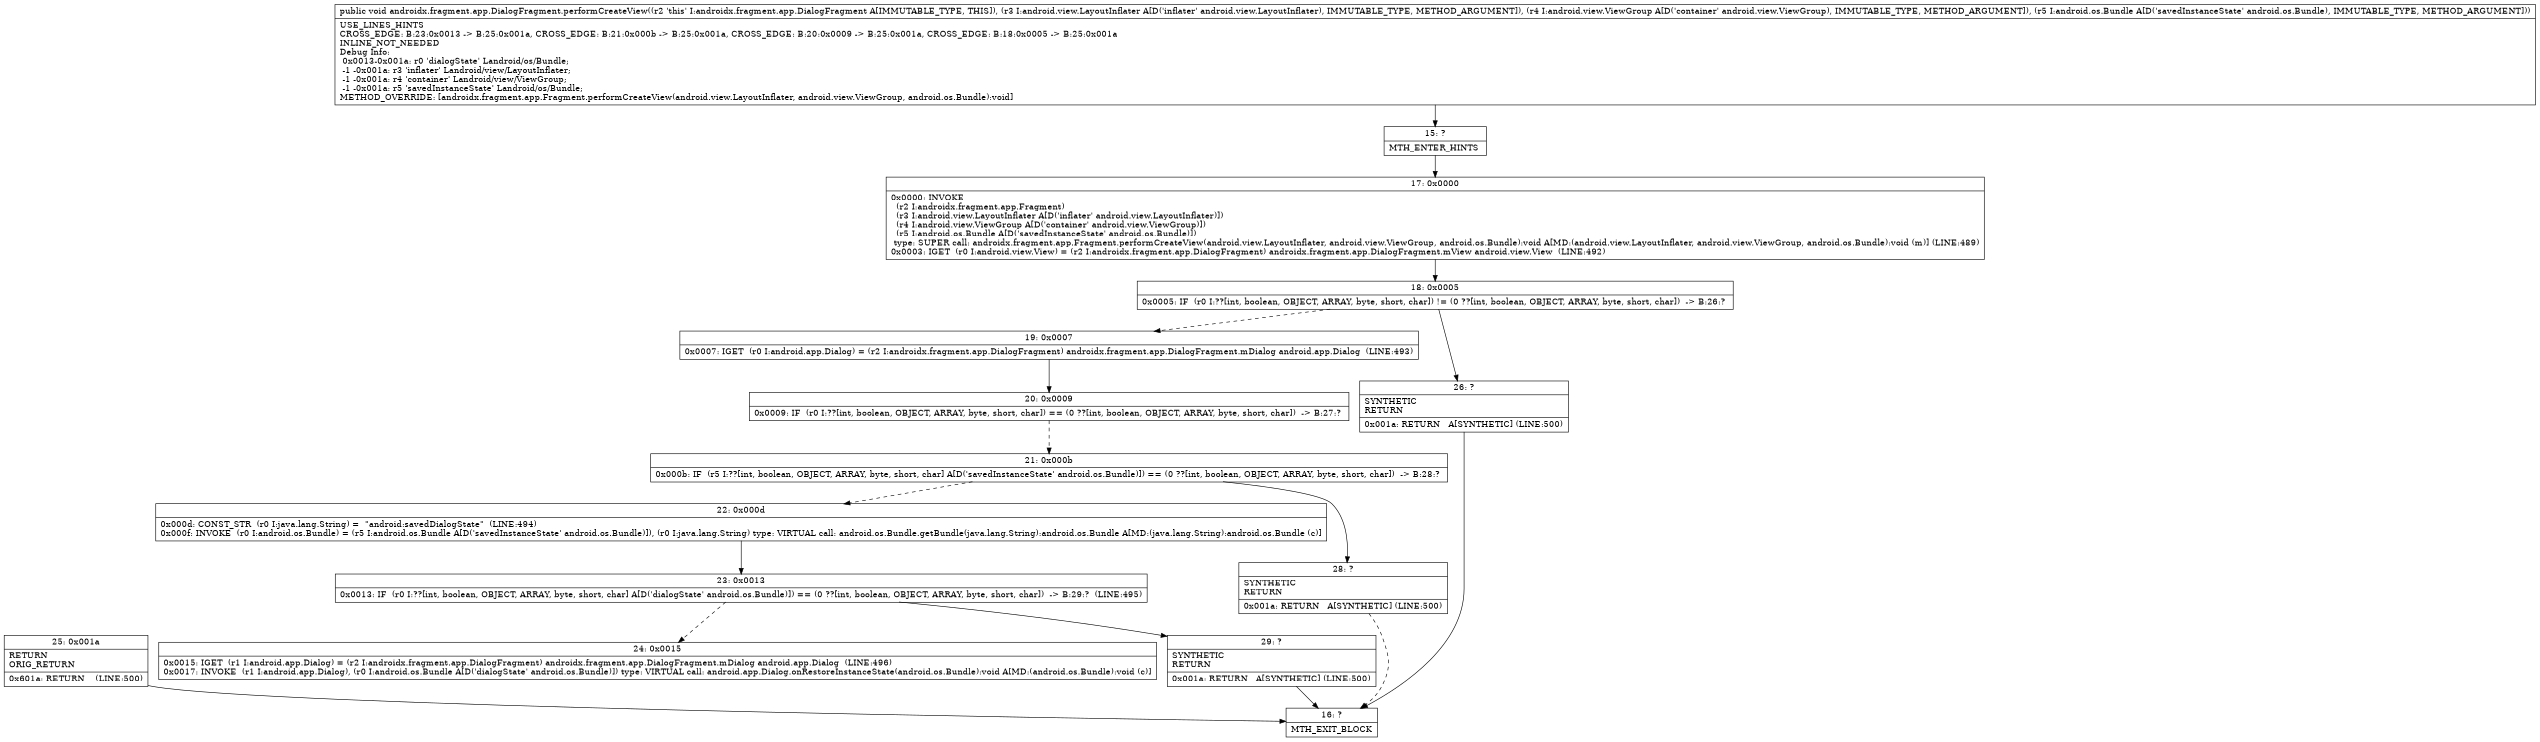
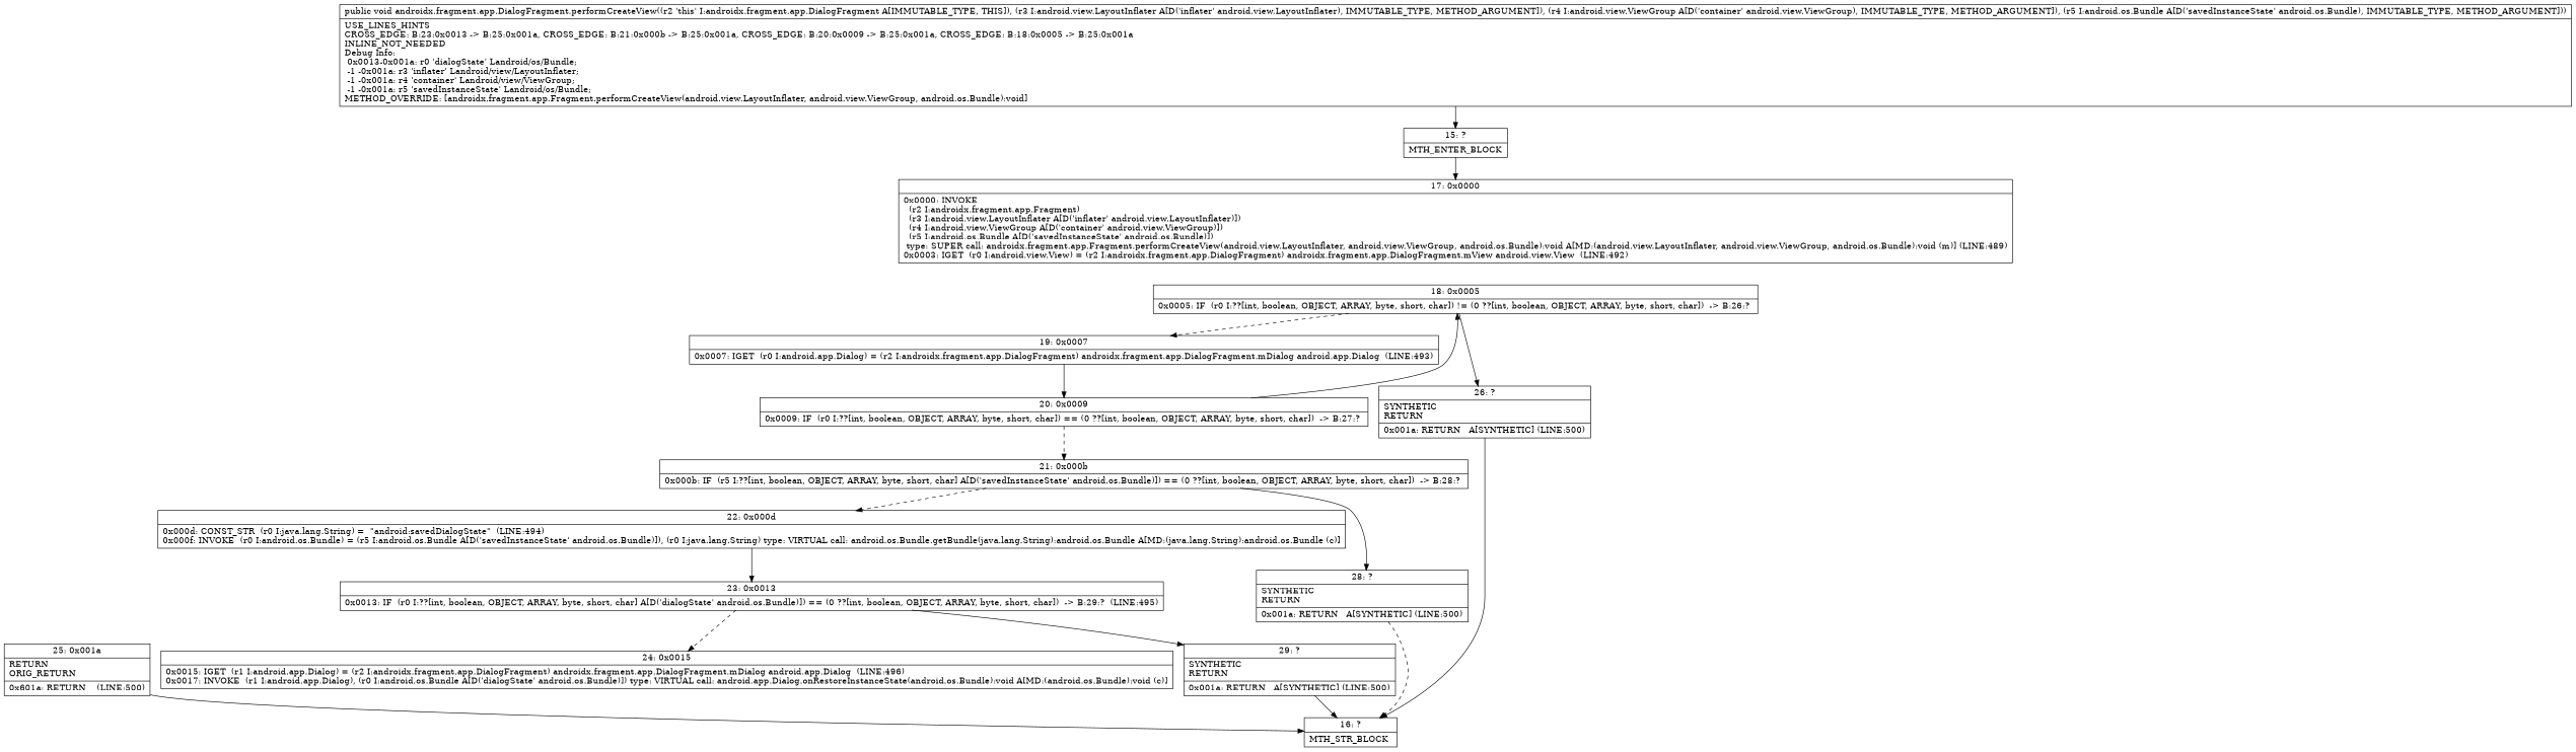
  digraph {
    node [shape=record]
-   n1 [label="{15\:\ ?|MTH_ENTER_HINTS\l}"]
+   n1 [label="{15\:\ ?|MTH_ENTER_BLOCK\l}"]
    n2 [label="{17\:\ 0x0000|0x0000: INVOKE  \l  (r2 I:androidx.fragment.app.Fragment)\l  (r3 I:android.view.LayoutInflater A[D('inflater' android.view.LayoutInflater)])\l  (r4 I:android.view.ViewGroup A[D('container' android.view.ViewGroup)])\l  (r5 I:android.os.Bundle A[D('savedInstanceState' android.os.Bundle)])\l type: SUPER call: androidx.fragment.app.Fragment.performCreateView(android.view.LayoutInflater, android.view.ViewGroup, android.os.Bundle):void A[MD:(android.view.LayoutInflater, android.view.ViewGroup, android.os.Bundle):void (m)] (LINE:489)\l0x0003: IGET  (r0 I:android.view.View) = (r2 I:androidx.fragment.app.DialogFragment) androidx.fragment.app.DialogFragment.mView android.view.View  (LINE:492)\l}"]
    n3 [label="{18\:\ 0x0005|0x0005: IF  (r0 I:??[int, boolean, OBJECT, ARRAY, byte, short, char]) != (0 ??[int, boolean, OBJECT, ARRAY, byte, short, char])  \-\> B:26:? \l}"]
    n4 [label="{19\:\ 0x0007|0x0007: IGET  (r0 I:android.app.Dialog) = (r2 I:androidx.fragment.app.DialogFragment) androidx.fragment.app.DialogFragment.mDialog android.app.Dialog  (LINE:493)\l}"]
    n5 [label="{26\:\ ?|SYNTHETIC\lRETURN\l|0x001a: RETURN   A[SYNTHETIC] (LINE:500)\l}"]
    n6 [label="{20\:\ 0x0009|0x0009: IF  (r0 I:??[int, boolean, OBJECT, ARRAY, byte, short, char]) == (0 ??[int, boolean, OBJECT, ARRAY, byte, short, char])  \-\> B:27:? \l}"]
-   n7 [label="{16\:\ ?|MTH_EXIT_BLOCK\l}"]
+   n7 [label="{16\:\ ?|MTH_STR_BLOCK\l}"]
    n8 [label="{21\:\ 0x000b|0x000b: IF  (r5 I:??[int, boolean, OBJECT, ARRAY, byte, short, char] A[D('savedInstanceState' android.os.Bundle)]) == (0 ??[int, boolean, OBJECT, ARRAY, byte, short, char])  \-\> B:28:? \l}"]
    n9 [label="{22\:\ 0x000d|0x000d: CONST_STR  (r0 I:java.lang.String) =  \"android:savedDialogState\"  (LINE:494)\l0x000f: INVOKE  (r0 I:android.os.Bundle) = (r5 I:android.os.Bundle A[D('savedInstanceState' android.os.Bundle)]), (r0 I:java.lang.String) type: VIRTUAL call: android.os.Bundle.getBundle(java.lang.String):android.os.Bundle A[MD:(java.lang.String):android.os.Bundle (c)]\l}"]
    n10 [label="{28\:\ ?|SYNTHETIC\lRETURN\l|0x001a: RETURN   A[SYNTHETIC] (LINE:500)\l}"]
    n11 [label="{23\:\ 0x0013|0x0013: IF  (r0 I:??[int, boolean, OBJECT, ARRAY, byte, short, char] A[D('dialogState' android.os.Bundle)]) == (0 ??[int, boolean, OBJECT, ARRAY, byte, short, char])  \-\> B:29:?  (LINE:495)\l}"]
    n12 [label="{24\:\ 0x0015|0x0015: IGET  (r1 I:android.app.Dialog) = (r2 I:androidx.fragment.app.DialogFragment) androidx.fragment.app.DialogFragment.mDialog android.app.Dialog  (LINE:496)\l0x0017: INVOKE  (r1 I:android.app.Dialog), (r0 I:android.os.Bundle A[D('dialogState' android.os.Bundle)]) type: VIRTUAL call: android.app.Dialog.onRestoreInstanceState(android.os.Bundle):void A[MD:(android.os.Bundle):void (c)]\l}"]
    n13 [label="{29\:\ ?|SYNTHETIC\lRETURN\l|0x001a: RETURN   A[SYNTHETIC] (LINE:500)\l}"]
    n14 [label="{25\:\ 0x001a|RETURN\lORIG_RETURN\l|0x601a: RETURN    (LINE:500)\l}"]
    n15 [label="{public void androidx.fragment.app.DialogFragment.performCreateView((r2 'this' I:androidx.fragment.app.DialogFragment A[IMMUTABLE_TYPE, THIS]), (r3 I:android.view.LayoutInflater A[D('inflater' android.view.LayoutInflater), IMMUTABLE_TYPE, METHOD_ARGUMENT]), (r4 I:android.view.ViewGroup A[D('container' android.view.ViewGroup), IMMUTABLE_TYPE, METHOD_ARGUMENT]), (r5 I:android.os.Bundle A[D('savedInstanceState' android.os.Bundle), IMMUTABLE_TYPE, METHOD_ARGUMENT]))  | USE_LINES_HINTS\lCROSS_EDGE: B:23:0x0013 \-\> B:25:0x001a, CROSS_EDGE: B:21:0x000b \-\> B:25:0x001a, CROSS_EDGE: B:20:0x0009 \-\> B:25:0x001a, CROSS_EDGE: B:18:0x0005 \-\> B:25:0x001a\lINLINE_NOT_NEEDED\lDebug Info:\l  0x0013\-0x001a: r0 'dialogState' Landroid\/os\/Bundle;\l  \-1 \-0x001a: r3 'inflater' Landroid\/view\/LayoutInflater;\l  \-1 \-0x001a: r4 'container' Landroid\/view\/ViewGroup;\l  \-1 \-0x001a: r5 'savedInstanceState' Landroid\/os\/Bundle;\lMETHOD_OVERRIDE: [androidx.fragment.app.Fragment.performCreateView(android.view.LayoutInflater, android.view.ViewGroup, android.os.Bundle):void]\l}"]
    n1 -> n2
-   n2 -> n3
+   n6 -> n3
    n3 -> n4 [style=dashed]
    n3 -> n5
    n4 -> n6
    n5 -> n7
    n6 -> n8 [style=dashed]
    n8 -> n9 [style=dashed]
    n8 -> n10
    n9 -> n11
    n10 -> n7 [style=dashed]
    n11 -> n12 [style=dashed]
    n11 -> n13
    n13 -> n7
    n14 -> n7
    n15 -> n1
  }
